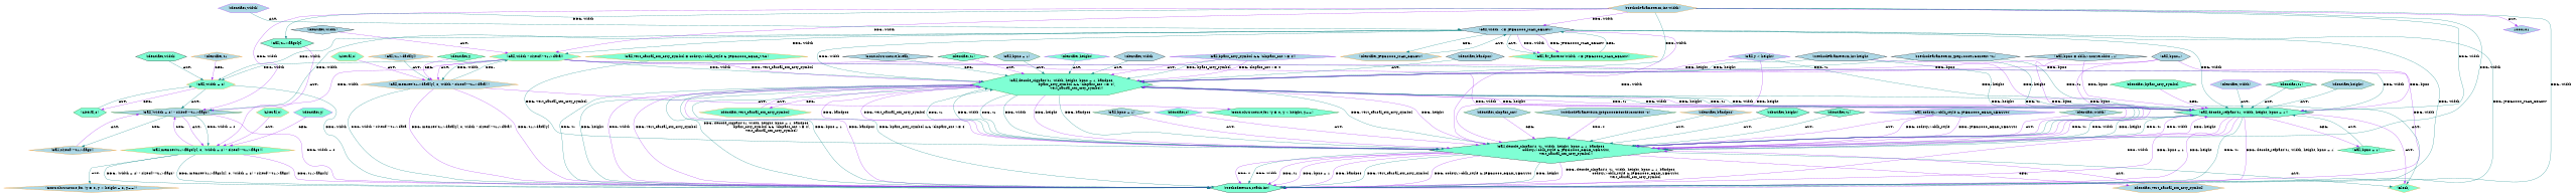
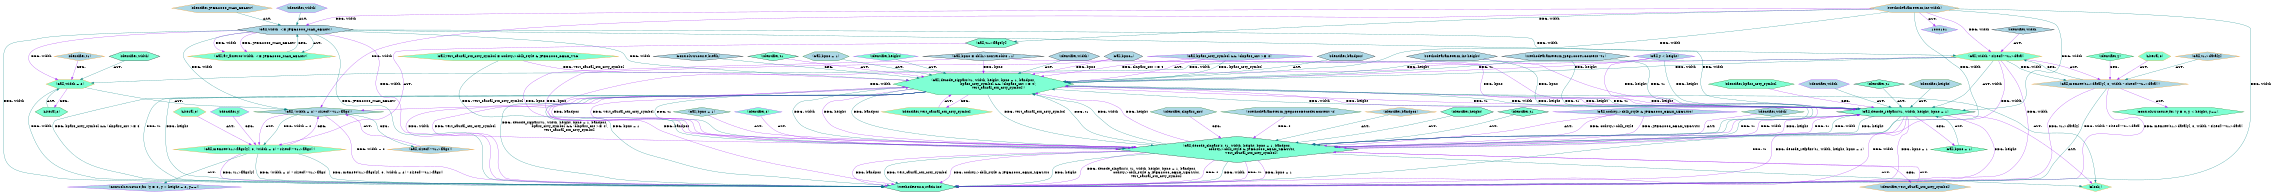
  digraph {
    fontname="DejaVu Serif"
    node [color=black fillcolor=lightblue fontname="DejaVu Serif" shape=hexagon style=filled]
    edge [color=purple fontname="DejaVu Serif"]
    n1 [color=darkorange fillcolor=aquamarine label="(Call,width * sizeof(**t1->data))"]
    n2 [color=darkorange label="(Call,memset(t1->data[y], 0, width * sizeof(**t1->data)))"]
    n3 [color=darkgreen label="(Call,(width + 2) * sizeof(**t1->flags))" shape=diamond]
    n4 [color=darkorange fillcolor=aquamarine label="(Call,width + 2)"]
    n5 [color=darkgreen fillcolor=aquamarine label="(Call,decode_sigpass(t1, width, height, bpno + 1, bandpos,\n                           bpass_csty_symbol && (clnpass_cnt >= 4),\n                           vert_causal_ctx_csty_symbol))"]
    n6 [fillcolor=aquamarine label="(Call,decode_refpass(t1, width, height, bpno + 1))"]
    n7 [fillcolor=aquamarine label="(Call,decode_clnpass(s, t1, width, height, bpno + 1, bandpos,\n                           codsty->cblk_style & JPEG2000_CBLK_SEGSYM,\n                           vert_causal_ctx_csty_symbol))" shape=diamond]
    n8 [fillcolor=aquamarine label="(MethodReturn,static int)"]
    n9 [color=darkgreen fillcolor=aquamarine label="(ControlStructure,for (y = 0; y < height; y++))"]
    n10 [color=darkorange fillcolor=aquamarine label="(Call,memset(t1->flags[y], 0, (width + 2) * sizeof(**t1->flags)))"]
    n11 [color=darkorange label="(Call,sizeof(**t1->flags))" shape=diamond]
    n12 [color=darkgreen fillcolor=aquamarine label="(Literal,2)"]
    n13 [color=darkorange fillcolor=aquamarine label="(Identifier,vert_causal_ctx_csty_symbol)"]
    n14 [color=darkorange fillcolor=aquamarine label="(Block,)" shape=diamond]
    n15 [color=darkgreen fillcolor=aquamarine label="(Call,bpno + 1)" shape=diamond]
    n16 [color=darkorange label="(Identifier,vert_causal_ctx_csty_symbol)"]
    n17 [label="(Call,width  <= JPEG2000_MAX_CBLKW)"]
    n18 [color=darkorange label="(Identifier,JPEG2000_MAX_CBLKW)"]
    n19 [color=darkorange fillcolor=aquamarine label="(Call,av_assert0(width  <= JPEG2000_MAX_CBLKW))"]
    n20 [color=darkorange label="(MethodParameterIn,int width)"]
    1000101 [color=purple shape=diamond]
    n22 [fillcolor=aquamarine label="(Call,t1->flags[y])"]
-   n23 [color=darkorange label="(ControlStructure,for (y = 0; y < height + 2; y++))" shape=diamond]
+   n23 [color=purple label="(ControlStructure,for (y = 0; y < height + 2; y++))" shape=diamond]
    n24 [color=darkgreen label="(Identifier,clnpass_cnt)"]
    n25 [color=darkorange fillcolor=aquamarine label="(Call,vert_causal_ctx_csty_symbol = codsty->cblk_style & JPEG2000_CBLK_VSC)"]
    n26 [color=darkgreen fillcolor=aquamarine label="(Identifier,bpass_csty_symbol)"]
    n27 [color=darkgreen label="(MethodParameterIn,Jpeg2000DecoderContext *s)"]
    n28 [color=purple label="(Identifier,width)"]
    n29 [color=darkorange label="(Identifier,bandpos)" shape=diamond]
    n30 [color=darkorange label="(Call,t1->data[y])" shape=diamond]
    n31 [label="(Call,bpno--)"]
    n32 [fillcolor=aquamarine label="(Identifier,height)"]
    n33 [label="(ControlStructure,break;)" shape=diamond]
    n34 [color=purple label="(Identifier,width)"]
    n35 [color=darkorange fillcolor=aquamarine label="(Literal,0)"]
    n36 [label="(Identifier,width)" shape=diamond]
    n37 [fillcolor=aquamarine label="(Identifier,t1)" shape=diamond]
    n38 [color=darkgreen label="(Call,bpno + 1)"]
    n39 [fillcolor=aquamarine label="(Identifier,t1)" shape=diamond]
    n40 [color=purple fillcolor=aquamarine label="(Identifier,height)" shape=diamond]
    n41 [color=purple label="(Call,codsty->cblk_style & JPEG2000_CBLK_SEGSYM)" shape=diamond]
    n42 [label="(Identifier,width)"]
    n43 [color=purple label="(Call,bpass_csty_symbol && (clnpass_cnt >= 4))" shape=diamond]
    n44 [fillcolor=aquamarine label="(Identifier,width)"]
    n45 [fillcolor=aquamarine label="(Identifier,t1)" shape=diamond]
    n46 [color=darkgreen fillcolor=aquamarine label="(Identifier,y)" shape=diamond]
    n47 [color=darkgreen label="(Identifier,width)" shape=diamond]
    n48 [color=darkorange fillcolor=aquamarine label="(Literal,0)"]
    n49 [color=purple fillcolor=aquamarine label="(Identifier,y)"]
    n50 [label="(Identifier,bandpos)"]
    n51 [color=purple label="(Call,y < height)" shape=diamond]
    n52 [label="(MethodParameterIn,int height)"]
    n53 [color=darkorange label="(Identifier,t1)" shape=diamond]
    n54 [color=darkgreen label="(Identifier,height)"]
    n55 [color=darkgreen label="(Call,bpno + 1)" shape=diamond]
    n56 [color=purple fillcolor=aquamarine label="(Identifier,s)" shape=diamond]
    n57 [label="(MethodParameterIn,Jpeg1000T1Context *t1)"]
    n58 [label="(Call,bpno = cblk->nonzerobits - 1)" shape=diamond]
    n1 -> n2 [label="AST: "]
    n1 -> n2 [color=teal label="DDG: width"]
    n1 -> n3 [label="DDG: width"]
    n1 -> n4 [color=teal label="DDG: width"]
    n1 -> n5 [color=teal label="DDG: width"]
-   n1 -> n6 [color=teal label="DDG: width"]
+   n1 -> n6 [color=teal label="AST: width"]
    n1 -> n7 [label="DDG: width"]
    n1 -> n8 [label="DDG: width"]
    n2 -> n1 [color=teal label="CFG: "]
    n2 -> n8 [label="DDG: memset(t1->data[y], 0, width * sizeof(**t1->data))"]
    n2 -> n8 [label="DDG: t1->data[y]"]
    n2 -> n8 [color=teal label="DDG: width * sizeof(**t1->data)"]
    n2 -> n9 [label="AST: "]
    n3 -> n8 [label="DDG: width + 2"]
    n3 -> n10 [label="AST: "]
    n3 -> n10 [color=teal label="DDG: width + 2"]
    n3 -> n11 [color=teal label="CFG: "]
    n4 -> n3 [color=teal label="AST: "]
    n4 -> n8 [color=teal label="DDG: width"]
    n4 -> n12 [label="CFG: "]
    n5 -> n6 [label="DDG: t1"]
    n5 -> n6 [color=teal label="DDG: width"]
    n5 -> n6 [label="DDG: height"]
    n5 -> n7 [color=teal label="DDG: t1"]
    n5 -> n7 [color=teal label="DDG: width"]
    n5 -> n7 [label="DDG: height"]
    n5 -> n7 [color=teal label="DDG: bandpos"]
    n5 -> n7 [color=teal label="DDG: vert_causal_ctx_csty_symbol"]
    n5 -> n8 [label="DDG: bandpos"]
    n5 -> n8 [color=teal label="DDG: bpass_csty_symbol && (clnpass_cnt >= 4)"]
    n5 -> n8 [color=teal label="DDG: t1"]
    n5 -> n8 [color=teal label="DDG: height"]
    n5 -> n8 [label="DDG: width"]
    n5 -> n8 [label="DDG: vert_causal_ctx_csty_symbol"]
    n5 -> n8 [color=teal label="DDG: decode_sigpass(t1, width, height, bpno + 1, bandpos,\n                           bpass_csty_symbol && (clnpass_cnt >= 4),\n                           vert_causal_ctx_csty_symbol)"]
    n5 -> n8 [color=teal label="DDG: bpno + 1"]
    n5 -> n13 [label="CFG: "]
    n5 -> n14 [color=teal label="AST: "]
    n6 -> n5 [color=teal label="DDG: t1"]
    n6 -> n5 [color=teal label="DDG: width"]
    n6 -> n5 [label="DDG: height"]
    n6 -> n7 [label="DDG: t1"]
    n6 -> n7 [color=teal label="DDG: width"]
    n6 -> n7 [color=teal label="DDG: height"]
    n6 -> n8 [color=teal label="DDG: t1"]
    n6 -> n8 [label="DDG: decode_refpass(t1, width, height, bpno + 1)"]
    n6 -> n8 [label="DDG: width"]
    n6 -> n8 [label="DDG: bpno + 1"]
    n6 -> n8 [label="DDG: height"]
    n6 -> n14 [label="AST: "]
    n6 -> n15 [label="CFG: "]
    n7 -> n5 [color=teal label="DDG: t1"]
    n7 -> n5 [color=teal label="DDG: width"]
    n7 -> n5 [label="DDG: height"]
    n7 -> n5 [label="DDG: bandpos"]
    n7 -> n5 [label="DDG: vert_causal_ctx_csty_symbol"]
    n7 -> n6 [color=teal label="DDG: t1"]
    n7 -> n6 [label="DDG: width"]
    n7 -> n6 [label="DDG: height"]
    n7 -> n8 [label="DDG: decode_clnpass(s, t1, width, height, bpno + 1, bandpos,\n                           codsty->cblk_style & JPEG2000_CBLK_SEGSYM,\n                           vert_causal_ctx_csty_symbol)"]
    n7 -> n8 [label="DDG: s"]
    n7 -> n8 [color=teal label="DDG: width"]
    n7 -> n8 [label="DDG: t1"]
    n7 -> n8 [label="DDG: bpno + 1"]
    n7 -> n8 [label="DDG: bandpos"]
    n7 -> n8 [color=teal label="DDG: vert_causal_ctx_csty_symbol"]
    n7 -> n8 [label="DDG: codsty->cblk_style & JPEG2000_CBLK_SEGSYM"]
    n7 -> n8 [color=teal label="DDG: height"]
    n7 -> n14 [color=teal label="AST: "]
    n7 -> n16 [label="CFG: "]
    n10 -> n3 [label="CFG: "]
    n10 -> n8 [label="DDG: t1->flags[y]"]
    n10 -> n8 [color=teal label="DDG: (width + 2) * sizeof(**t1->flags)"]
    n10 -> n8 [color=teal label="DDG: memset(t1->flags[y], 0, (width + 2) * sizeof(**t1->flags))"]
    n10 -> n23 [color=teal label="AST: "]
    n11 -> n3 [label="AST: "]
    n12 -> n4 [color=teal label="AST: "]
    n13 -> n5 [label="AST: "]
    n15 -> n6 [color=teal label="AST: "]
    n16 -> n7 [label="AST: "]
    n17 -> n1 [color=teal label="DDG: width"]
    n17 -> n3 [color=teal label="DDG: width"]
-   n17 -> n4 [color=teal label="DDG: width"]
+   n17 -> n4 [label="DDG: width"]
    n17 -> n5 [color=teal label="DDG: width"]
    n17 -> n6 [color=teal label="DDG: width"]
    n17 -> n7 [label="DDG: width"]
    n17 -> n8 [color=teal label="DDG: width"]
    n17 -> n8 [color=teal label="DDG: JPEG2000_MAX_CBLKW"]
-   n17 -> n18 [color=teal label="CFG: "]
    n17 -> n19 [color=teal label="AST: "]
    n17 -> n19 [label="DDG: width"]
    n17 -> n19 [label="DDG: JPEG2000_MAX_CBLKW"]
    n18 -> n17 [color=teal label="AST: "]
    n19 -> n17 [color=teal label="CFG: "]
    n20 -> n1 [label="DDG: width"]
    n20 -> n3 [label="DDG: width"]
    n20 -> n5 [color=teal label="DDG: width"]
    n20 -> n6 [color=teal label="DDG: width"]
    n20 -> n7 [color=teal label="DDG: width"]
    n20 -> n8 [color=teal label="DDG: width"]
    n20 -> n17 [label="DDG: width"]
    n20 -> 1000101 [label="AST: "]
    n20 -> n22 [color=teal label="DDG: width"]
    n22 -> n10 [label="AST: "]
    n24 -> n7 [label="CFG: "]
    n25 -> n5 [label="DDG: vert_causal_ctx_csty_symbol"]
    n25 -> n7 [color=teal label="DDG: vert_causal_ctx_csty_symbol"]
    n26 -> n6 [label="CFG: "]
    n27 -> n7 [label="DDG: s"]
    n28 -> n17 [color=teal label="AST: "]
    n29 -> n7 [color=teal label="AST: "]
    n30 -> n2 [color=teal label="AST: "]
    n31 -> n5 [label="DDG: bpno"]
    n31 -> n6 [label="DDG: bpno"]
    n31 -> n7 [label="DDG: bpno"]
    n32 -> n7 [color=teal label="AST: "]
    n33 -> n5 [color=teal label="CFG: "]
    n34 -> n6 [color=teal label="AST: "]
    n35 -> n10 [label="AST: "]
    n36 -> n1 [label="AST: "]
    n37 -> n5 [label="AST: "]
    n38 -> n5 [color=teal label="AST: "]
    n39 -> n7 [color=teal label="AST: "]
    n40 -> n5 [color=teal label="AST: "]
    n41 -> n7 [label="AST: "]
    n41 -> n7 [label="DDG: codsty->cblk_style"]
    n41 -> n7 [label="DDG: JPEG2000_CBLK_SEGSYM"]
    n42 -> n5 [color=teal label="AST: "]
    n43 -> n5 [label="AST: "]
    n43 -> n5 [color=teal label="DDG: bpass_csty_symbol"]
    n43 -> n5 [label="DDG: clnpass_cnt >= 4"]
    n44 -> n4 [color=teal label="AST: "]
    n45 -> n6 [color=teal label="AST: "]
    n46 -> n2 [label="CFG: "]
    n47 -> n7 [label="AST: "]
    n48 -> n2 [label="AST: "]
    n49 -> n10 [label="CFG: "]
    n50 -> n5 [color=teal label="AST: "]
    n51 -> n5 [label="DDG: height"]
    n51 -> n6 [color=teal label="DDG: height"]
    n51 -> n7 [label="DDG: height"]
    n52 -> n5 [color=teal label="DDG: height"]
    n52 -> n6 [label="DDG: height"]
    n52 -> n7 [color=teal label="DDG: height"]
    n53 -> n4 [label="CFG: "]
    n54 -> n6 [color=teal label="AST: "]
    n55 -> n7 [label="AST: "]
    n56 -> n7 [label="AST: "]
    n57 -> n5 [color=teal label="DDG: t1"]
    n57 -> n6 [color=teal label="DDG: t1"]
    n57 -> n7 [color=teal label="DDG: t1"]
    n58 -> n5 [label="DDG: bpno"]
    n58 -> n6 [label="DDG: bpno"]
    n58 -> n7 [label="DDG: bpno"]
  }
